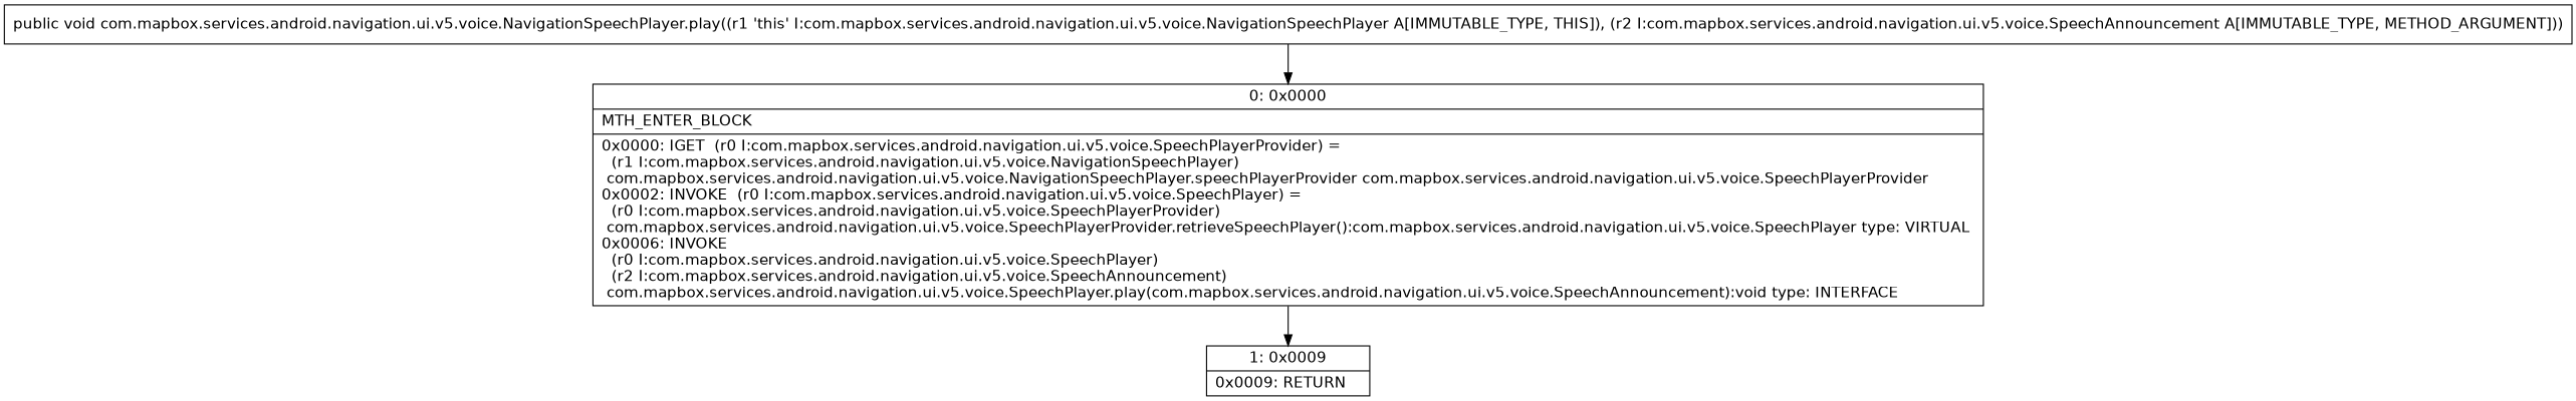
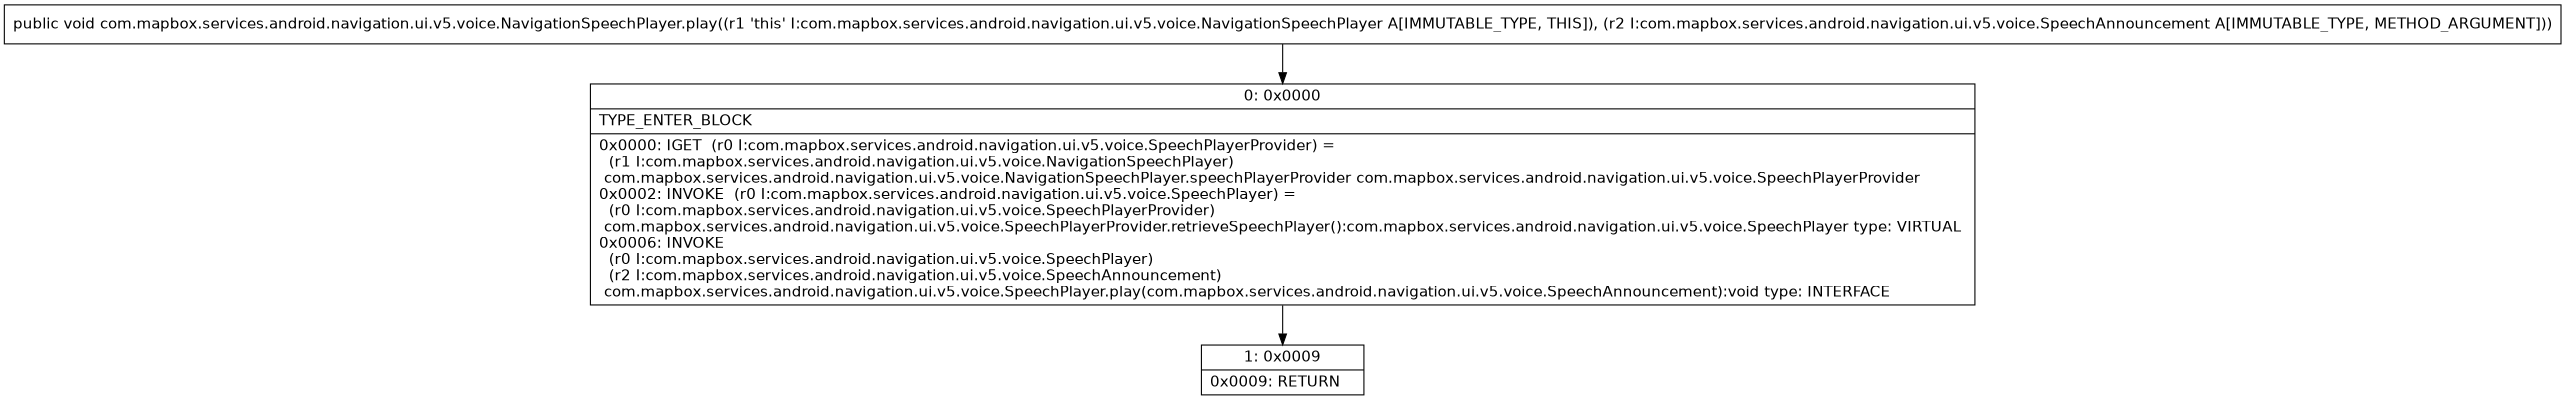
  digraph {
    fontname="DejaVu Sans"
    node [shape=record fontname="DejaVu Sans"]
    edge [fontname="DejaVu Sans"]
-   n1 [label="{0\:\ 0x0000|MTH_ENTER_BLOCK\l|0x0000: IGET  (r0 I:com.mapbox.services.android.navigation.ui.v5.voice.SpeechPlayerProvider) = \l  (r1 I:com.mapbox.services.android.navigation.ui.v5.voice.NavigationSpeechPlayer)\l com.mapbox.services.android.navigation.ui.v5.voice.NavigationSpeechPlayer.speechPlayerProvider com.mapbox.services.android.navigation.ui.v5.voice.SpeechPlayerProvider \l0x0002: INVOKE  (r0 I:com.mapbox.services.android.navigation.ui.v5.voice.SpeechPlayer) = \l  (r0 I:com.mapbox.services.android.navigation.ui.v5.voice.SpeechPlayerProvider)\l com.mapbox.services.android.navigation.ui.v5.voice.SpeechPlayerProvider.retrieveSpeechPlayer():com.mapbox.services.android.navigation.ui.v5.voice.SpeechPlayer type: VIRTUAL \l0x0006: INVOKE  \l  (r0 I:com.mapbox.services.android.navigation.ui.v5.voice.SpeechPlayer)\l  (r2 I:com.mapbox.services.android.navigation.ui.v5.voice.SpeechAnnouncement)\l com.mapbox.services.android.navigation.ui.v5.voice.SpeechPlayer.play(com.mapbox.services.android.navigation.ui.v5.voice.SpeechAnnouncement):void type: INTERFACE \l}"]
+   n1 [label="{0\:\ 0x0000|TYPE_ENTER_BLOCK\l|0x0000: IGET  (r0 I:com.mapbox.services.android.navigation.ui.v5.voice.SpeechPlayerProvider) = \l  (r1 I:com.mapbox.services.android.navigation.ui.v5.voice.NavigationSpeechPlayer)\l com.mapbox.services.android.navigation.ui.v5.voice.NavigationSpeechPlayer.speechPlayerProvider com.mapbox.services.android.navigation.ui.v5.voice.SpeechPlayerProvider \l0x0002: INVOKE  (r0 I:com.mapbox.services.android.navigation.ui.v5.voice.SpeechPlayer) = \l  (r0 I:com.mapbox.services.android.navigation.ui.v5.voice.SpeechPlayerProvider)\l com.mapbox.services.android.navigation.ui.v5.voice.SpeechPlayerProvider.retrieveSpeechPlayer():com.mapbox.services.android.navigation.ui.v5.voice.SpeechPlayer type: VIRTUAL \l0x0006: INVOKE  \l  (r0 I:com.mapbox.services.android.navigation.ui.v5.voice.SpeechPlayer)\l  (r2 I:com.mapbox.services.android.navigation.ui.v5.voice.SpeechAnnouncement)\l com.mapbox.services.android.navigation.ui.v5.voice.SpeechPlayer.play(com.mapbox.services.android.navigation.ui.v5.voice.SpeechAnnouncement):void type: INTERFACE \l}"]
    n2 [label="{1\:\ 0x0009|0x0009: RETURN   \l}"]
    n3 [label="{public void com.mapbox.services.android.navigation.ui.v5.voice.NavigationSpeechPlayer.play((r1 'this' I:com.mapbox.services.android.navigation.ui.v5.voice.NavigationSpeechPlayer A[IMMUTABLE_TYPE, THIS]), (r2 I:com.mapbox.services.android.navigation.ui.v5.voice.SpeechAnnouncement A[IMMUTABLE_TYPE, METHOD_ARGUMENT])) }"]
    n1 -> n2
    n3 -> n1
  }
